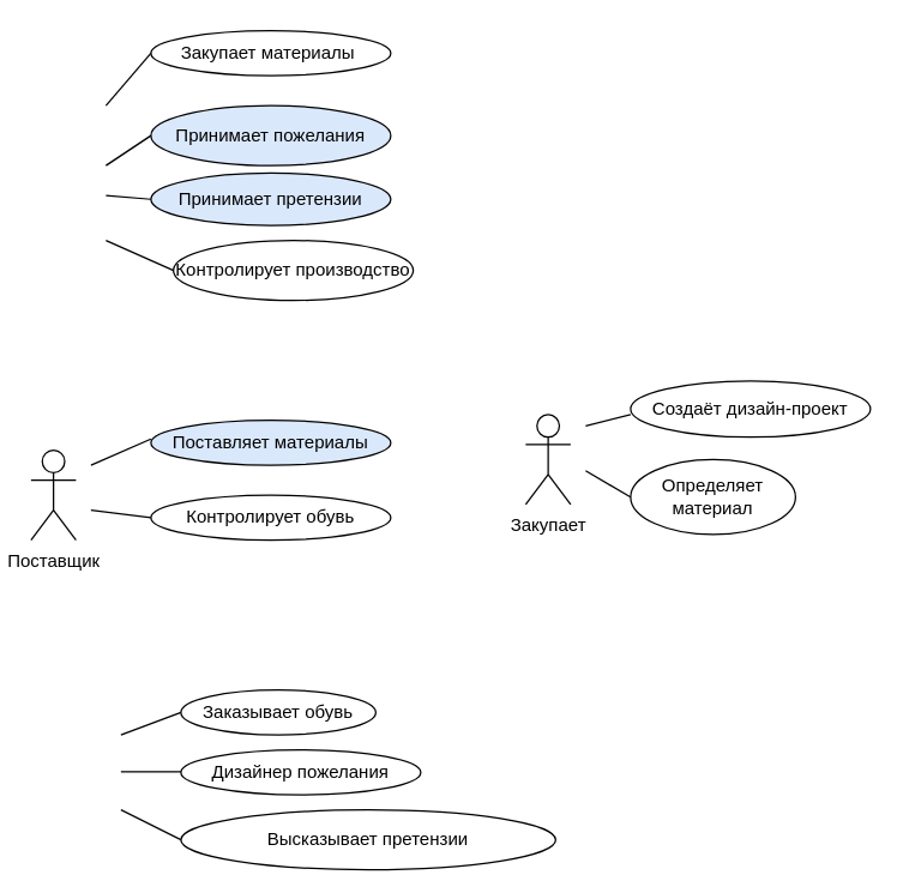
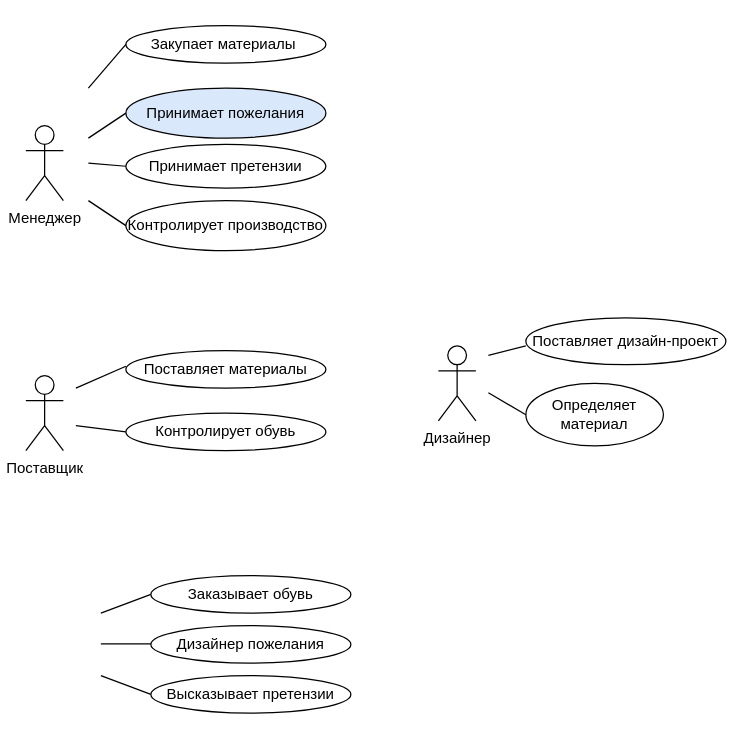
  <mxCell id="0" />
  <mxCell id="1" parent="0" />
- <mxCell id="3" value="Закупает" style="shape=umlActor;verticalLabelPosition=bottom;verticalAlign=top;html=1;outlineConnect=0;" parent="1" vertex="1"><mxGeometry x="350" y="276.25" width="30" height="60" as="geometry" /></mxCell>
+ <mxCell id="2" value="Менеджер" style="shape=umlActor;verticalLabelPosition=bottom;verticalAlign=top;html=1;outlineConnect=0;" parent="1" vertex="1"><mxGeometry x="20" y="100" width="30" height="60" as="geometry" /></mxCell>
+ <mxCell id="3" value="Дизайнер" style="shape=umlActor;verticalLabelPosition=bottom;verticalAlign=top;html=1;outlineConnect=0;" parent="1" vertex="1"><mxGeometry x="350" y="276.25" width="30" height="60" as="geometry" /></mxCell>
  <mxCell id="4" value="Поставщик" style="shape=umlActor;verticalLabelPosition=bottom;verticalAlign=top;html=1;outlineConnect=0;" parent="1" vertex="1"><mxGeometry x="20" y="300" width="30" height="60" as="geometry" /></mxCell>
  <mxCell id="5" value="Закупает материалы&amp;nbsp;" style="ellipse;whiteSpace=wrap;html=1;" parent="1" vertex="1"><mxGeometry x="100" y="20" width="160" height="30" as="geometry" /></mxCell>
  <mxCell id="6" value="Принимает пожелания" style="ellipse;whiteSpace=wrap;html=1;fillColor=#dae8fc;" parent="1" vertex="1"><mxGeometry x="100" y="70" width="160" height="40" as="geometry" /></mxCell>
- <mxCell id="7" value="Принимает претензии" style="ellipse;whiteSpace=wrap;html=1;fillColor=#dae8fc;" parent="1" vertex="1"><mxGeometry x="100" y="115" width="160" height="35" as="geometry" /></mxCell>
- <mxCell id="8" value="Контролирует производство" style="ellipse;whiteSpace=wrap;html=1;" parent="1" vertex="1"><mxGeometry x="115" y="160" width="160" height="40" as="geometry" /></mxCell>
+ <mxCell id="7" value="Принимает претензии" style="ellipse;whiteSpace=wrap;html=1;" parent="1" vertex="1"><mxGeometry x="100" y="115" width="160" height="35" as="geometry" /></mxCell>
+ <mxCell id="8" value="Контролирует производство" style="ellipse;whiteSpace=wrap;html=1;" parent="1" vertex="1"><mxGeometry x="100" y="160" width="160" height="40" as="geometry" /></mxCell>
  <mxCell id="9" value="Контролирует обувь" style="ellipse;whiteSpace=wrap;html=1;" parent="1" vertex="1"><mxGeometry x="100" y="330" width="160" height="30" as="geometry" /></mxCell>
- <mxCell id="10" value="Поставляет материалы" style="ellipse;whiteSpace=wrap;html=1;fillColor=#dae8fc;" parent="1" vertex="1"><mxGeometry x="100" y="280" width="160" height="30" as="geometry" /></mxCell>
+ <mxCell id="10" value="Поставляет материалы" style="ellipse;whiteSpace=wrap;html=1;" parent="1" vertex="1"><mxGeometry x="100" y="280" width="160" height="30" as="geometry" /></mxCell>
  <mxCell id="11" value="Дизайнер пожелания" style="ellipse;whiteSpace=wrap;html=1;" parent="1" vertex="1"><mxGeometry x="120" y="500" width="160" height="30" as="geometry" /></mxCell>
- <mxCell id="12" value="Заказывает обувь" style="ellipse;whiteSpace=wrap;html=1;" parent="1" vertex="1"><mxGeometry x="120" y="460" width="130" height="30" as="geometry" /></mxCell>
- <mxCell id="13" value="Высказывает претензии" style="ellipse;whiteSpace=wrap;html=1;" parent="1" vertex="1"><mxGeometry x="120" y="540" width="250" height="40" as="geometry" /></mxCell>
+ <mxCell id="12" value="Заказывает обувь" style="ellipse;whiteSpace=wrap;html=1;" parent="1" vertex="1"><mxGeometry x="120" y="460" width="160" height="30" as="geometry" /></mxCell>
+ <mxCell id="13" value="Высказывает претензии" style="ellipse;whiteSpace=wrap;html=1;" parent="1" vertex="1"><mxGeometry x="120" y="540" width="160" height="30" as="geometry" /></mxCell>
  <mxCell id="14" value="Определяет материал" style="ellipse;whiteSpace=wrap;html=1;" parent="1" vertex="1"><mxGeometry x="420" y="306.25" width="110" height="50" as="geometry" /></mxCell>
- <mxCell id="15" value="Создаёт дизайн-проект" style="ellipse;whiteSpace=wrap;html=1;" parent="1" vertex="1"><mxGeometry x="420" y="253.75" width="160" height="37.5" as="geometry" /></mxCell>
+ <mxCell id="15" value="Поставляет дизайн-проект" style="ellipse;whiteSpace=wrap;html=1;" parent="1" vertex="1"><mxGeometry x="420" y="253.75" width="160" height="37.5" as="geometry" /></mxCell>
  <mxCell id="16" value="" style="endArrow=none;html=1;entryX=0;entryY=0.5;entryDx=0;entryDy=0;" parent="1" target="8" edge="1"><mxGeometry width="50" height="50" relative="1" as="geometry"><mxPoint x="70" y="160" as="sourcePoint" /><mxPoint x="100" y="170" as="targetPoint" /></mxGeometry></mxCell>
  <mxCell id="17" value="" style="endArrow=none;html=1;" parent="1" edge="1"><mxGeometry width="50" height="50" relative="1" as="geometry"><mxPoint x="70" y="110" as="sourcePoint" /><mxPoint x="100" y="90" as="targetPoint" /></mxGeometry></mxCell>
  <mxCell id="18" value="" style="endArrow=none;html=1;entryX=0;entryY=0.5;entryDx=0;entryDy=0;" parent="1" target="7" edge="1"><mxGeometry width="50" height="50" relative="1" as="geometry"><mxPoint x="70" y="130" as="sourcePoint" /><mxPoint x="100" y="125" as="targetPoint" /></mxGeometry></mxCell>
  <mxCell id="19" value="" style="endArrow=none;html=1;entryX=0;entryY=0.5;entryDx=0;entryDy=0;" parent="1" target="5" edge="1"><mxGeometry width="50" height="50" relative="1" as="geometry"><mxPoint x="70" y="70" as="sourcePoint" /><mxPoint x="100" y="32.5" as="targetPoint" /></mxGeometry></mxCell>
  <mxCell id="20" value="" style="endArrow=none;html=1;" parent="1" edge="1"><mxGeometry width="50" height="50" relative="1" as="geometry"><mxPoint x="60" y="310" as="sourcePoint" /><mxPoint x="100" y="292.5" as="targetPoint" /></mxGeometry></mxCell>
  <mxCell id="21" value="" style="endArrow=none;html=1;entryX=0;entryY=0.5;entryDx=0;entryDy=0;" parent="1" target="9" edge="1"><mxGeometry width="50" height="50" relative="1" as="geometry"><mxPoint x="60" y="340" as="sourcePoint" /><mxPoint x="100" y="340" as="targetPoint" /></mxGeometry></mxCell>
  <mxCell id="22" value="" style="endArrow=none;html=1;entryX=0;entryY=0.5;entryDx=0;entryDy=0;" parent="1" target="12" edge="1"><mxGeometry width="50" height="50" relative="1" as="geometry"><mxPoint x="80" y="490" as="sourcePoint" /><mxPoint x="120" y="480" as="targetPoint" /></mxGeometry></mxCell>
  <mxCell id="23" value="" style="endArrow=none;html=1;" parent="1" edge="1"><mxGeometry width="50" height="50" relative="1" as="geometry"><mxPoint x="80" y="514.5" as="sourcePoint" /><mxPoint x="120" y="514.5" as="targetPoint" /></mxGeometry></mxCell>
  <mxCell id="24" value="" style="endArrow=none;html=1;entryX=0;entryY=0.5;entryDx=0;entryDy=0;" parent="1" target="13" edge="1"><mxGeometry width="50" height="50" relative="1" as="geometry"><mxPoint x="80" y="540" as="sourcePoint" /><mxPoint x="120" y="550" as="targetPoint" /></mxGeometry></mxCell>
  <mxCell id="25" value="" style="endArrow=none;html=1;" parent="1" edge="1"><mxGeometry width="50" height="50" relative="1" as="geometry"><mxPoint x="390" y="283.75" as="sourcePoint" /><mxPoint x="420" y="276.25" as="targetPoint" /></mxGeometry></mxCell>
  <mxCell id="26" value="" style="endArrow=none;html=1;entryX=0;entryY=0.5;entryDx=0;entryDy=0;" parent="1" target="14" edge="1"><mxGeometry width="50" height="50" relative="1" as="geometry"><mxPoint x="390" y="313.75" as="sourcePoint" /><mxPoint x="420" y="313.75" as="targetPoint" /></mxGeometry></mxCell>
